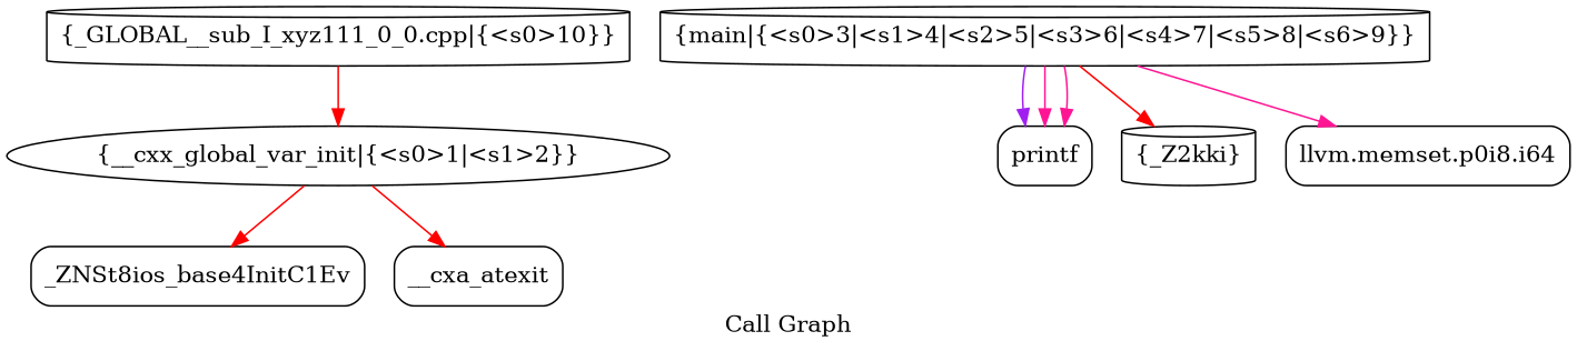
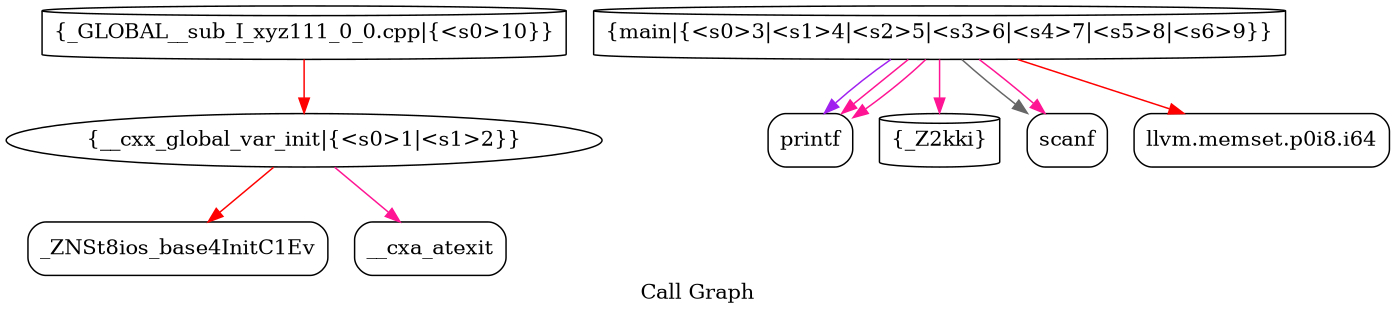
  digraph {
    label="Call Graph"
    node [shape=Mrecord]
    edge [color=red tailport=s0]
    n1 [label="{__cxx_global_var_init|{<s0>1|<s1>2}}" shape=ellipse]
    n2 [label="{_ZNSt8ios_base4InitC1Ev}"]
    n3 [label="{__cxa_atexit}"]
    n4 [label="{printf}"]
    n5 [label="{_GLOBAL__sub_I_xyz111_0_0.cpp|{<s0>10}}" shape=cylinder]
    n6 [label="{_Z2kki}" shape=cylinder]
+   n7 [label="{scanf}"]
    n8 [label="{llvm.memset.p0i8.i64}"]
    n9 [label="{main|{<s0>3|<s1>4|<s2>5|<s3>6|<s4>7|<s5>8|<s6>9}}" shape=cylinder]
    n1 -> n2
-   n1 -> n3 [tailport=s1]
+   n1 -> n3 [color=deeppink tailport=s1]
    n5 -> n1
    n9 -> n4 [color=purple tailport=s2]
    n9 -> n4 [color=deeppink tailport=s3]
    n9 -> n4 [color=deeppink tailport=s6]
-   n9 -> n6 [tailport=s5]
-   n9 -> n8 [color=deeppink tailport=s4]
+   n9 -> n6 [color=deeppink tailport=s5]
+   n9 -> n7 [color=gray40]
+   n9 -> n7 [color=deeppink tailport=s1]
+   n9 -> n8 [tailport=s4]
  }
